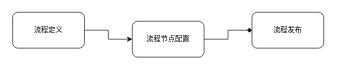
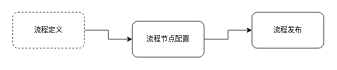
  <mxCell id="0" />
  <mxCell id="1" parent="0" />
  <mxCell id="2" value="" style="edgeStyle=orthogonalEdgeStyle;rounded=0;orthogonalLoop=1;jettySize=auto;html=1;" parent="1" source="3" target="5" edge="1"><mxGeometry relative="1" as="geometry" /></mxCell>
- <mxCell id="3" value="流程定义" style="rounded=1;whiteSpace=wrap;html=1;" parent="1" vertex="1"><mxGeometry x="20" y="20" width="120" height="60" as="geometry" /></mxCell>
- <mxCell id="4" value="" style="edgeStyle=orthogonalEdgeStyle;rounded=0;orthogonalLoop=1;jettySize=auto;html=1;endArrow=diamond;" parent="1" source="5" target="6" edge="1"><mxGeometry relative="1" as="geometry" /></mxCell>
+ <mxCell id="3" value="流程定义" style="rounded=1;whiteSpace=wrap;html=1;dashed=1;" parent="1" vertex="1"><mxGeometry x="20" y="20" width="120" height="60" as="geometry" /></mxCell>
+ <mxCell id="4" value="" style="edgeStyle=orthogonalEdgeStyle;rounded=0;orthogonalLoop=1;jettySize=auto;html=1;" parent="1" source="5" target="6" edge="1"><mxGeometry relative="1" as="geometry" /></mxCell>
  <mxCell id="5" value="流程节点配置" style="rounded=1;whiteSpace=wrap;html=1;" parent="1" vertex="1"><mxGeometry x="220" y="35" width="120" height="60" as="geometry" /></mxCell>
  <mxCell id="6" value="流程发布" style="rounded=1;whiteSpace=wrap;html=1;" parent="1" vertex="1"><mxGeometry x="420" y="20" width="120" height="60" as="geometry" /></mxCell>
